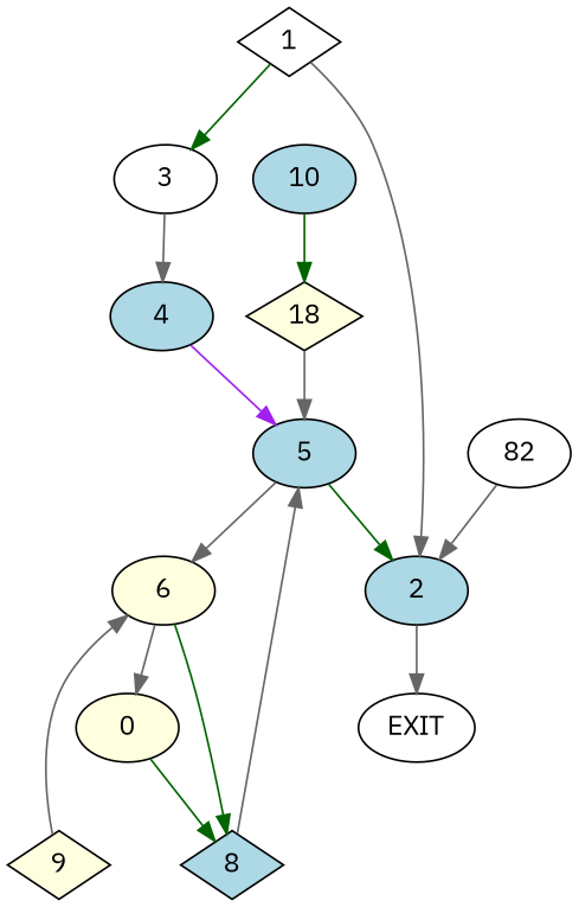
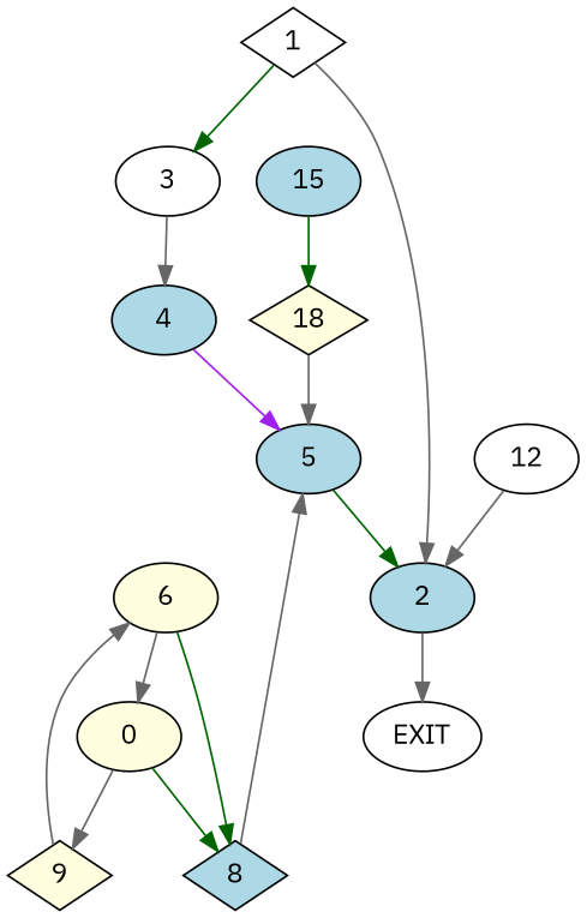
  digraph {
    fontname="IBM Plex Sans"
    node [fillcolor=lightblue fontname="IBM Plex Sans" shape=ellipse style=filled]
    edge [color=gray40 fontname="IBM Plex Sans"]
    1 [fillcolor=white shape=diamond]
    2
    3 [fillcolor=white]
    n4 [fillcolor=white label=EXIT]
    4
    5
    6 [fillcolor=lightyellow]
    n8 [fillcolor=lightyellow label=0]
    8 [shape=diamond]
    9 [fillcolor=lightyellow shape=diamond]
-   10
+   10 [label=15]
    n12 [fillcolor=lightyellow label=18 shape=diamond]
-   12 [fillcolor=white label=82]
+   12 [fillcolor=white]
    1 -> 2
    1 -> 3 [color=darkgreen]
    2 -> n4
    3 -> 4
    4 -> 5 [color=purple]
    5 -> 2 [color=darkgreen]
-   5 -> 6
    6 -> n8
    6 -> 8 [color=darkgreen]
    n8 -> 8 [color=darkgreen]
+   n8 -> 9
    8 -> 5
    9 -> 6
    10 -> n12 [color=darkgreen]
    n12 -> 5
    12 -> 2
  }
